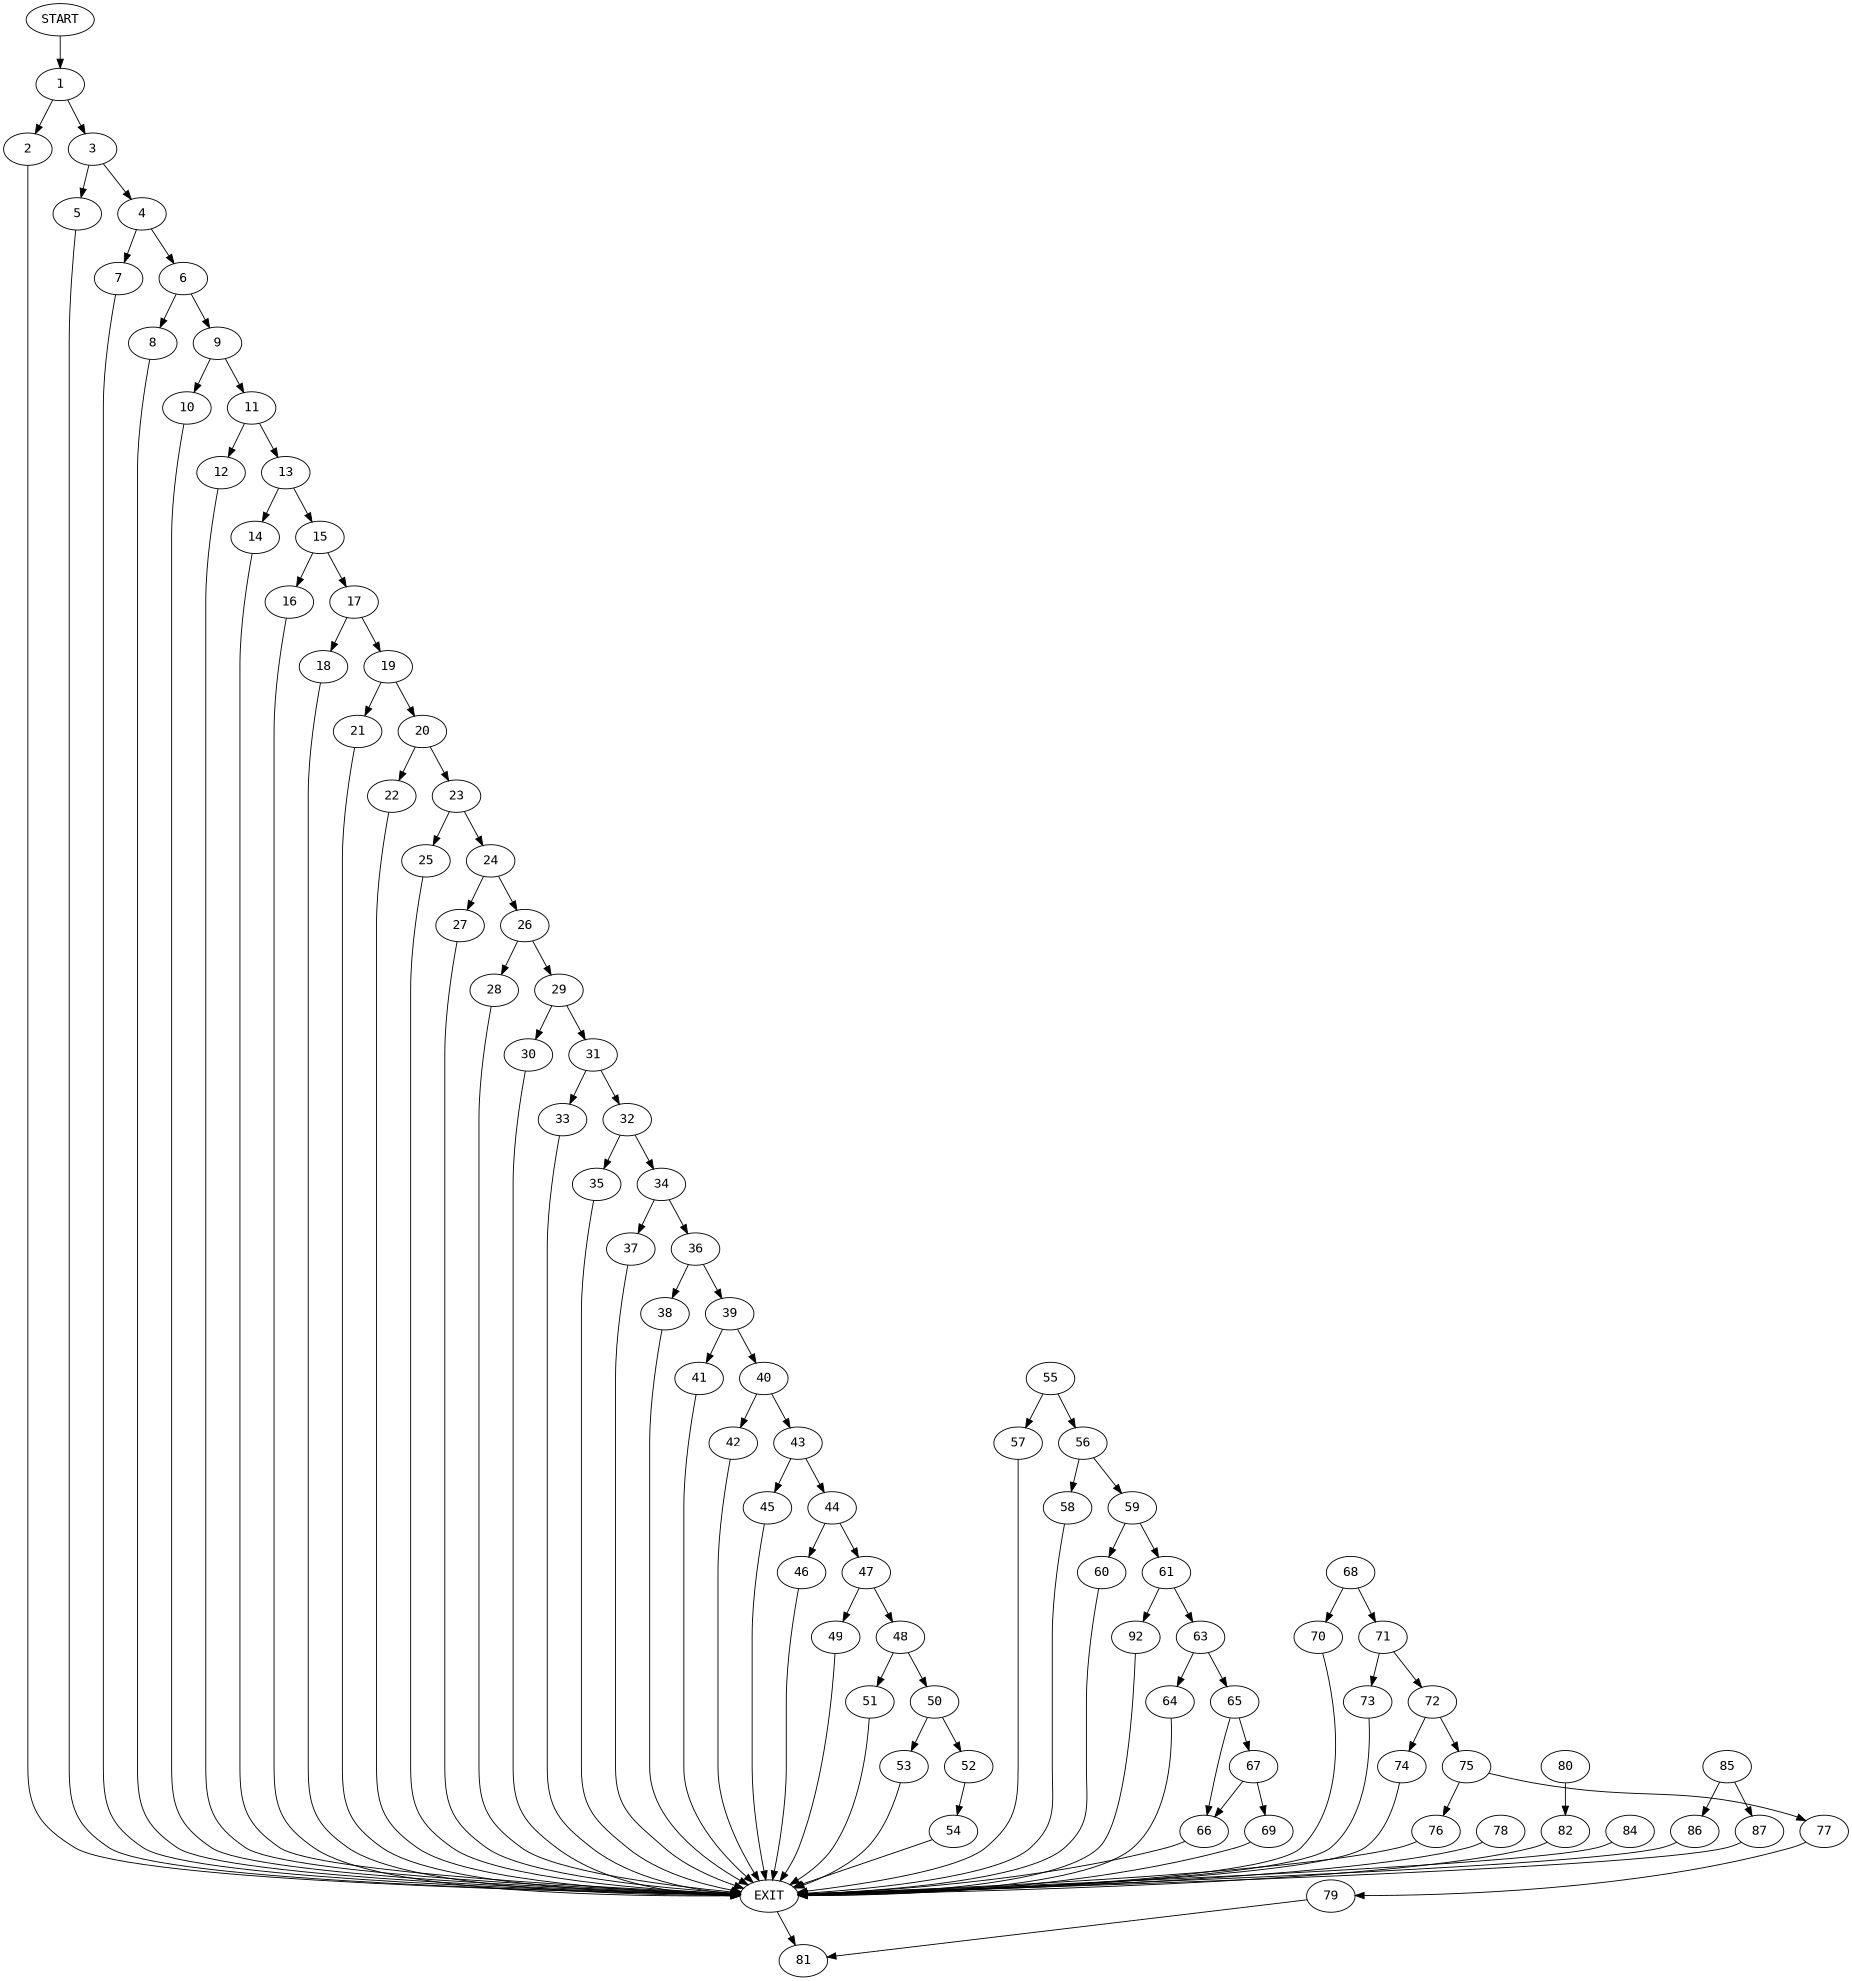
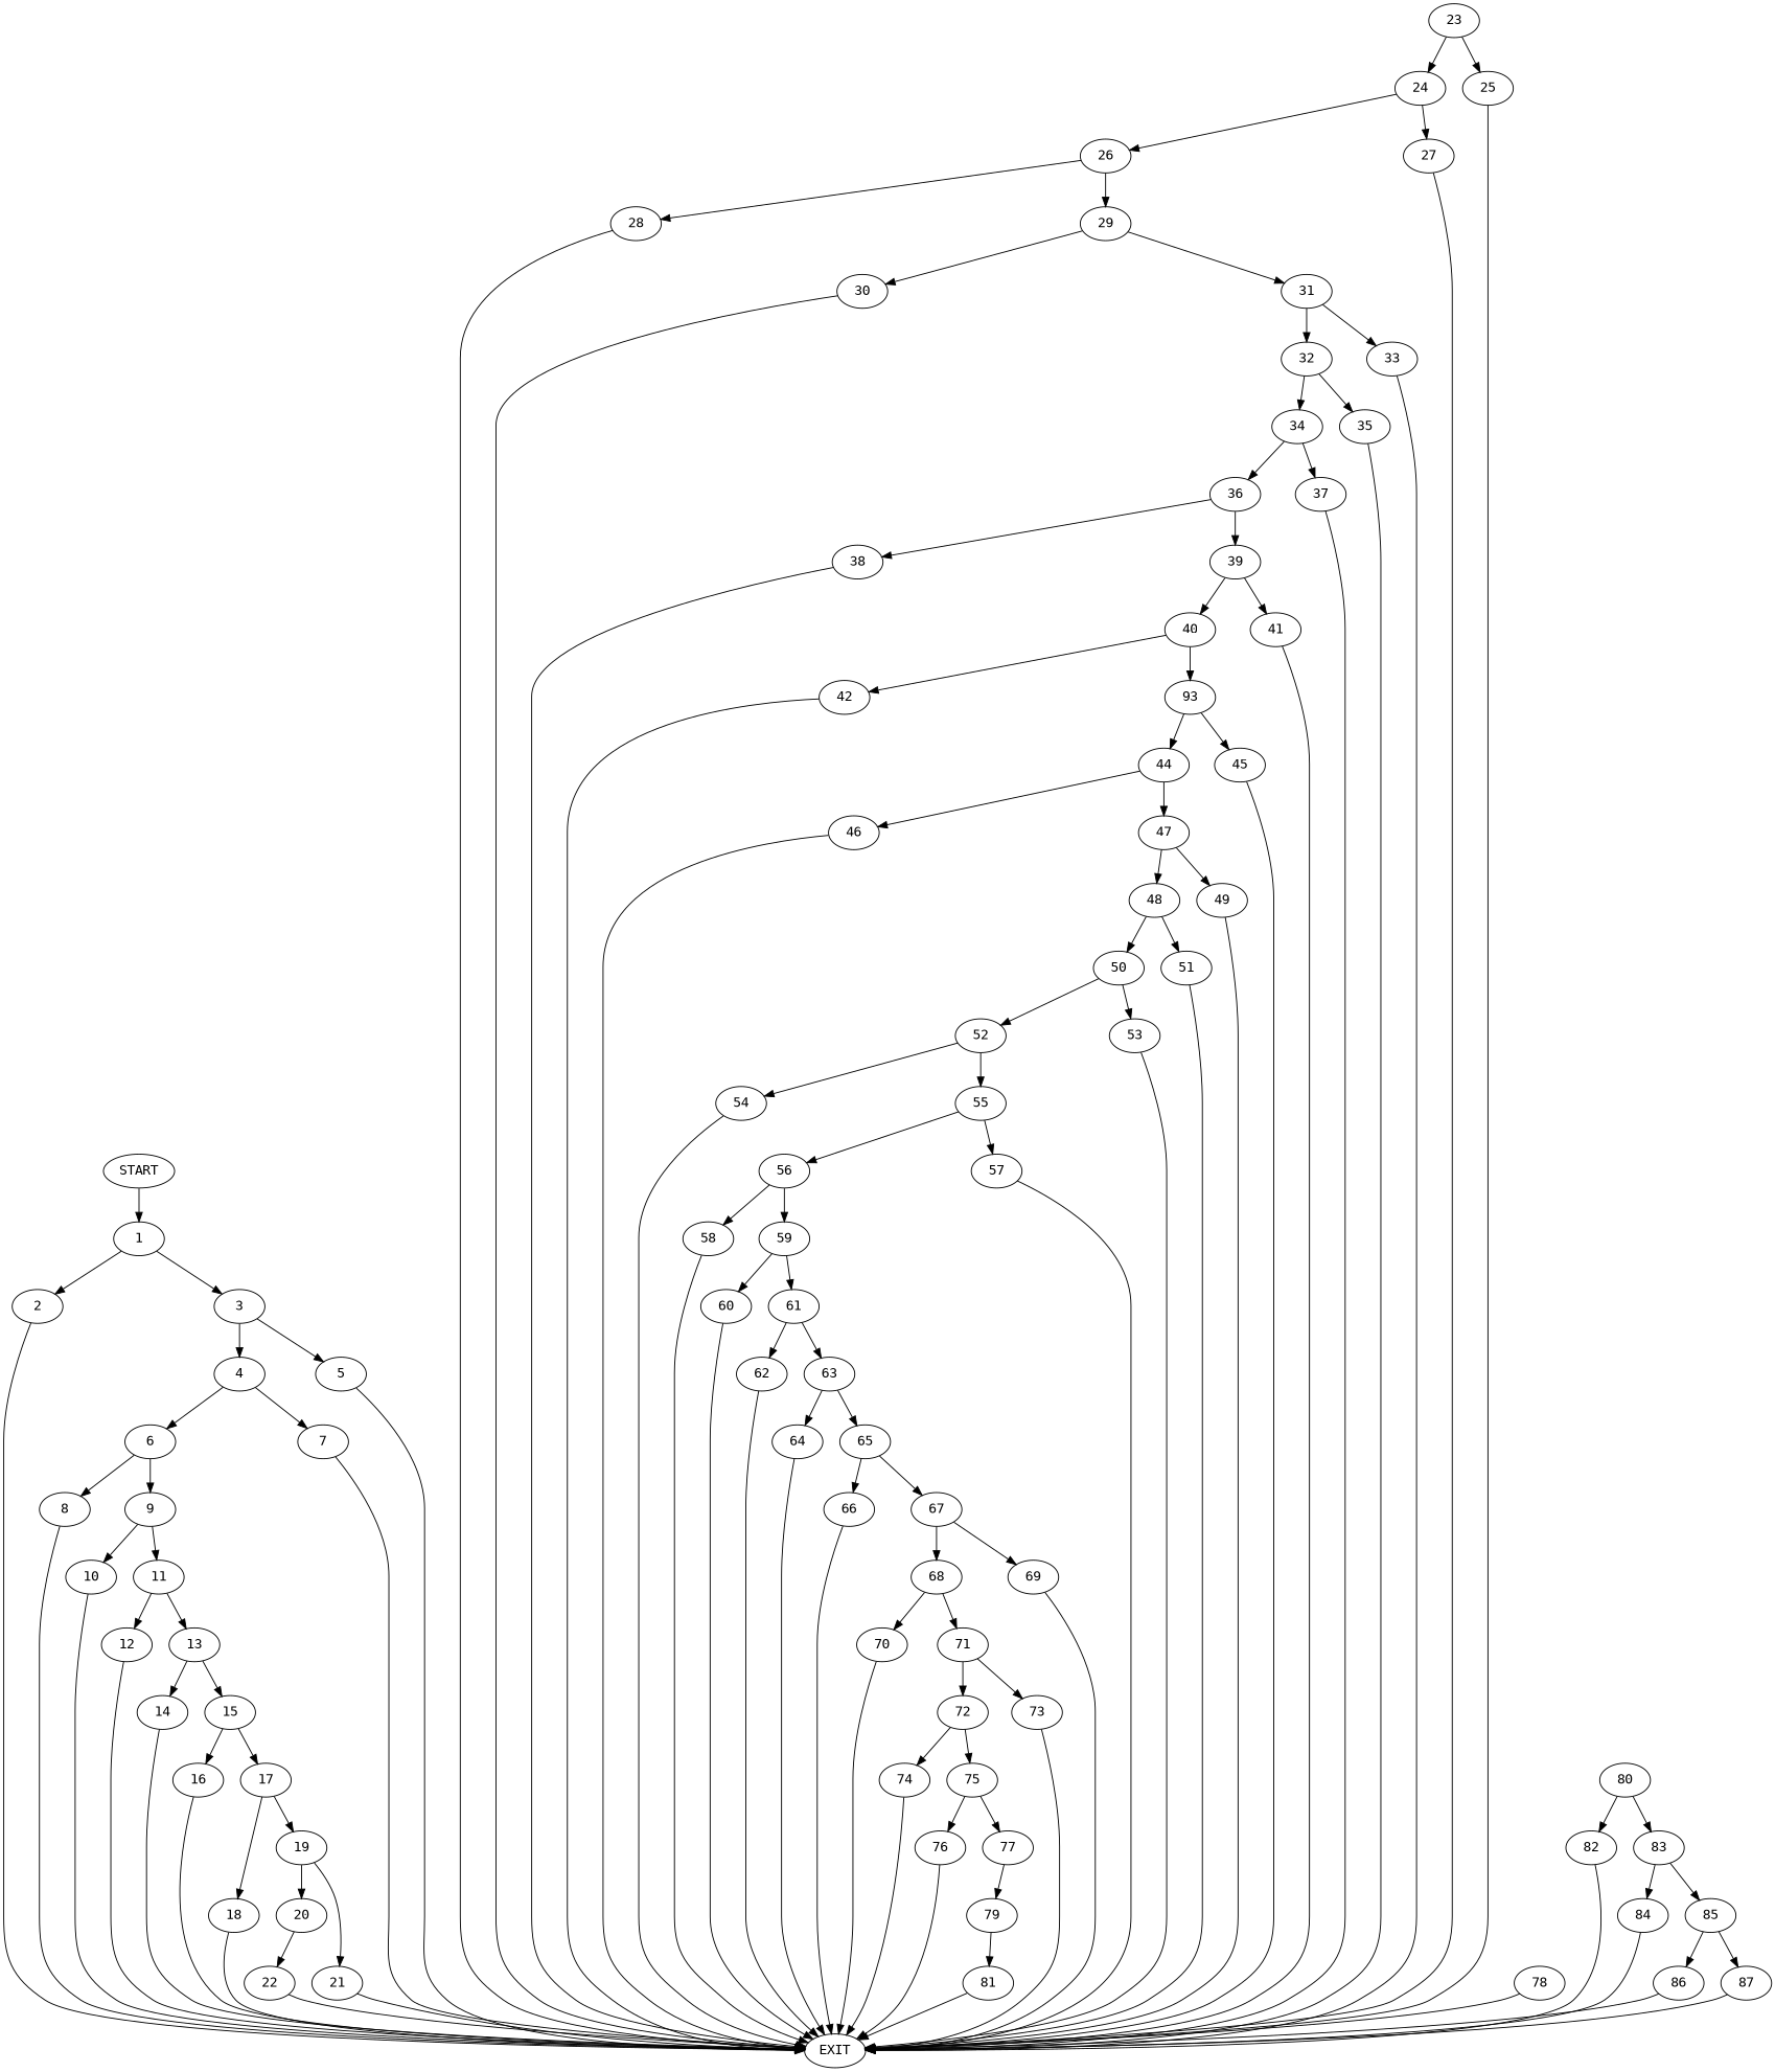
  digraph {
    fontname="DejaVu Sans Mono"
    node [fontname="DejaVu Sans Mono"]
    edge [fontname="DejaVu Sans Mono"]
    n1 [label=START]
    1
    2
    3
    n5 [label=EXIT]
    4
    5
    6
    7
    8
    9
    10
    11
    12
    13
    14
    15
    16
    17
    18
    19
    20
    21
    22
    23
    24
    25
    26
    27
    28
    29
    30
    31
    32
    33
    34
    35
    36
    37
    38
    39
    40
    41
    42
-   43
+   43 [label=93]
    44
    45
    46
    47
    48
    49
    50
    51
    52
    53
    54
    55
    56
    57
    58
    59
    60
    61
-   62 [label=92]
+   62
    63
    64
    65
    66
    67
    68
    69
    70
    71
    72
    73
    74
    75
    76
    77
    79
    78
    81
    80
    82
+   83
    84
    85
    86
    87
    n1 -> 1
    1 -> 2
    1 -> 3
    2 -> n5
    3 -> 4
    3 -> 5
    4 -> 6
    4 -> 7
    5 -> n5
    6 -> 8
    6 -> 9
    7 -> n5
    8 -> n5
    9 -> 10
    9 -> 11
    10 -> n5
    11 -> 12
    11 -> 13
    12 -> n5
    13 -> 14
    13 -> 15
    14 -> n5
    15 -> 16
    15 -> 17
    16 -> n5
    17 -> 18
    17 -> 19
    18 -> n5
    19 -> 20
    19 -> 21
    20 -> 22
-   20 -> 23
    21 -> n5
    22 -> n5
    23 -> 24
    23 -> 25
    24 -> 26
    24 -> 27
    25 -> n5
    26 -> 28
    26 -> 29
    27 -> n5
    28 -> n5
    29 -> 30
    29 -> 31
    30 -> n5
    31 -> 32
    31 -> 33
    32 -> 34
    32 -> 35
    33 -> n5
    34 -> 36
    34 -> 37
    35 -> n5
    36 -> 38
    36 -> 39
    37 -> n5
    38 -> n5
    39 -> 40
    39 -> 41
    40 -> 42
    40 -> 43
    41 -> n5
    42 -> n5
    43 -> 44
    43 -> 45
    44 -> 46
    44 -> 47
    45 -> n5
    46 -> n5
    47 -> 48
    47 -> 49
    48 -> 50
    48 -> 51
    49 -> n5
    50 -> 52
    50 -> 53
    51 -> n5
    52 -> 54
+   52 -> 55
    53 -> n5
    54 -> n5
    55 -> 56
    55 -> 57
    56 -> 58
    56 -> 59
    57 -> n5
    58 -> n5
    59 -> 60
    59 -> 61
    60 -> n5
    61 -> 62
    61 -> 63
    62 -> n5
    63 -> 64
    63 -> 65
    64 -> n5
    65 -> 66
    65 -> 67
    66 -> n5
-   67 -> 66
+   67 -> 68
    67 -> 69
    68 -> 70
    68 -> 71
    69 -> n5
    70 -> n5
    71 -> 72
    71 -> 73
    72 -> 74
    72 -> 75
    73 -> n5
    74 -> n5
    75 -> 76
    75 -> 77
    76 -> n5
    77 -> 79
    79 -> 81
    78 -> n5
-   n5 -> 81
+   81 -> n5
    80 -> 82
+   80 -> 83
    82 -> n5
+   83 -> 84
+   83 -> 85
    84 -> n5
    85 -> 86
    85 -> 87
    86 -> n5
    87 -> n5
  }
